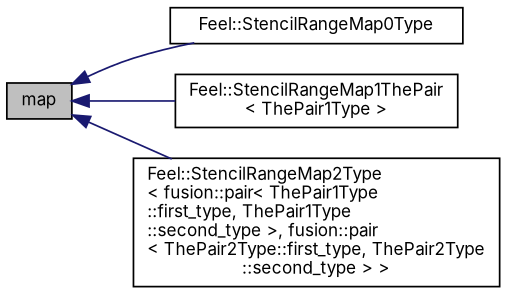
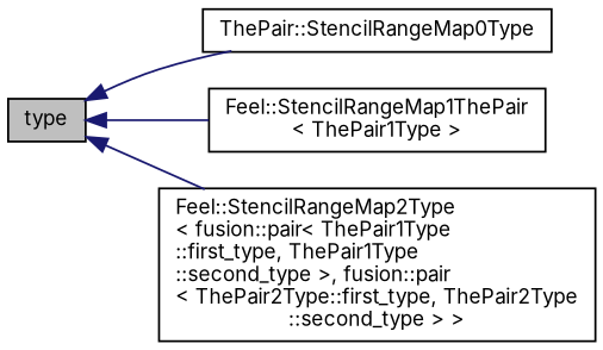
  digraph {
    fontname=Inter
    rankdir=LR
    node [color=black fillcolor=white fontname=Inter fontsize=10 shape=record style=filled]
    edge [color=midnightblue dir=back fontname=Inter fontsize=10 labelfontname=Helvetica labelfontsize=10 style=solid]
-   n1 [fillcolor=grey75 fontcolor=black height=0.2 label=map width=0.4]
-   n2 [height=0.2 label="Feel::StencilRangeMap0Type" width=0.4]
+   n1 [fillcolor=grey75 fontcolor=black height=0.2 label=type width=0.4]
+   n2 [height=0.2 label="ThePair::StencilRangeMap0Type" width=0.4]
    n3 [height=0.2 label="Feel::StencilRangeMap1ThePair\l\< ThePair1Type \>" width=0.4]
    n4 [height=0.2 label="Feel::StencilRangeMap2Type\l\< fusion::pair\< ThePair1Type\l::first_type, ThePair1Type\l::second_type \>, fusion::pair\l\< ThePair2Type::first_type, ThePair2Type\l::second_type \> \>" width=0.4]
    n1 -> n2
    n1 -> n3
    n1 -> n4
  }
